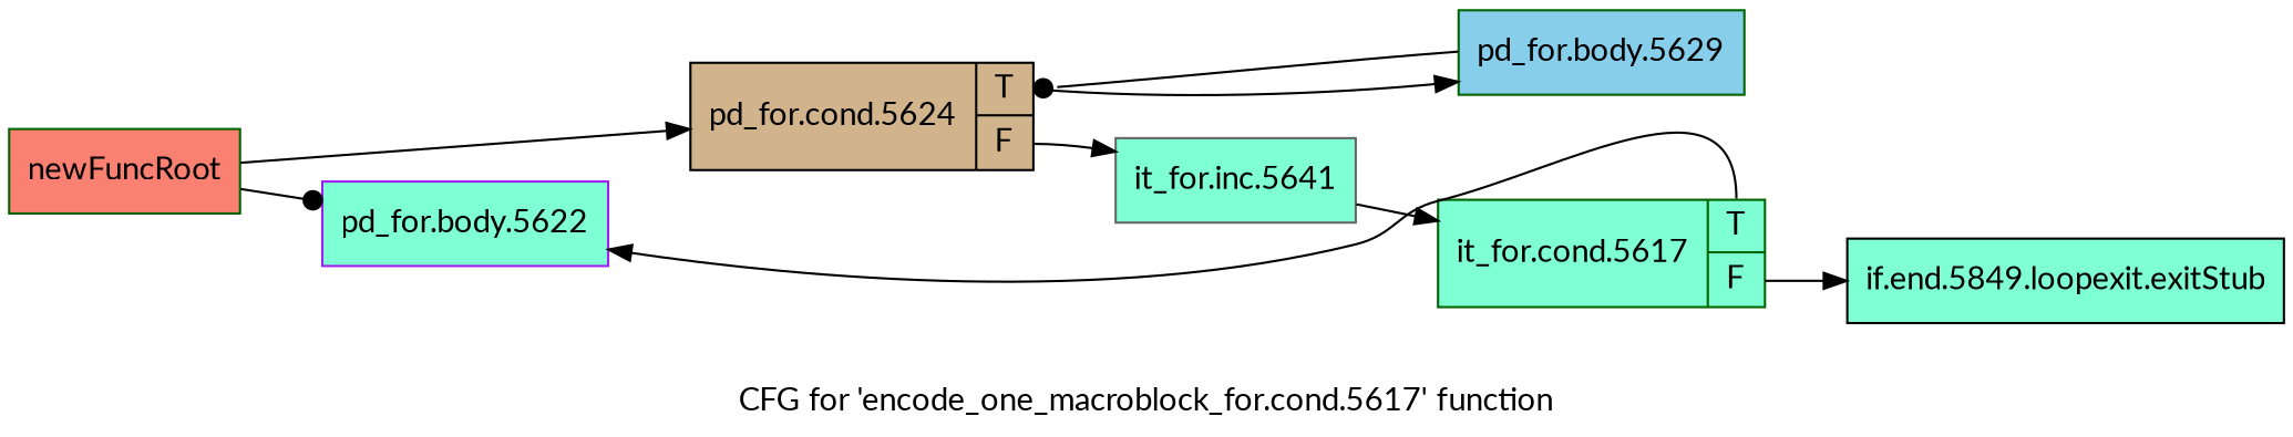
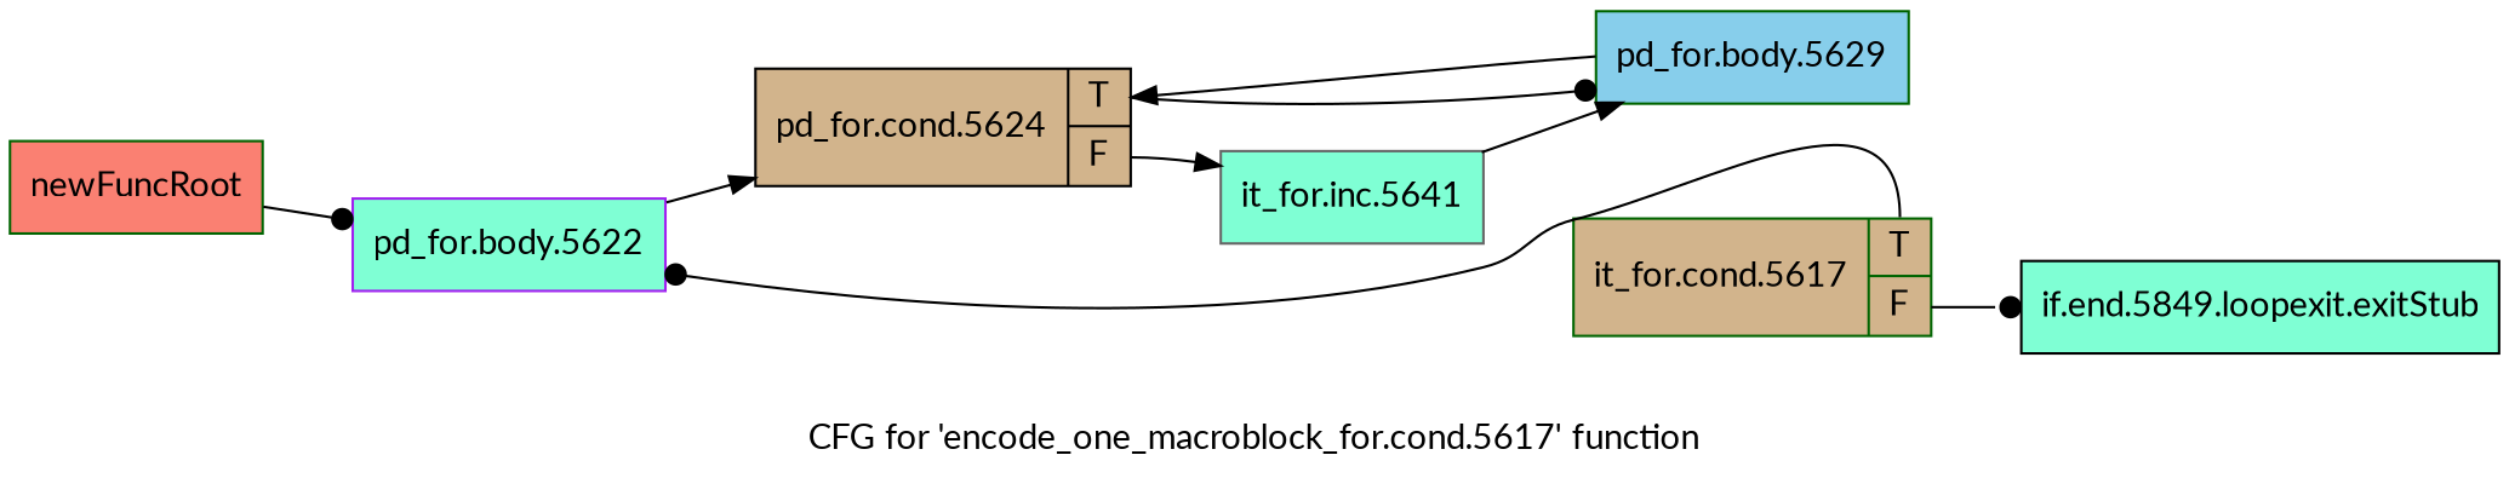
  digraph {
    fontname=Lato
    label="CFG for 'encode_one_macroblock_for.cond.5617' function"
    rankdir=LR
    node [color=darkgreen fillcolor=aquamarine fontname=Lato shape=record style=filled]
    edge [arrowhead=normal fontname=Lato]
    n1 [fillcolor=salmon label="{newFuncRoot}"]
    n2 [color=purple label="{pd_for.body.5622}"]
-   n3 [label="{it_for.cond.5617|{<s0>T|<s1>F}}"]
+   n3 [fillcolor=tan label="{it_for.cond.5617|{<s0>T|<s1>F}}"]
    n4 [color=black label="{if.end.5849.loopexit.exitStub}"]
    n5 [color=black fillcolor=tan label="{pd_for.cond.5624|{<s0>T|<s1>F}}"]
    n6 [fillcolor=skyblue label="{pd_for.body.5629}"]
    n7 [color=gray40 label="{it_for.inc.5641}"]
    n1 -> n2 [arrowhead=dot]
-   n1 -> n5
-   n3 -> n2 [tailport=s0]
-   n3 -> n4 [tailport=s1]
-   n5 -> n6 [tailport=s0]
+   n2 -> n5
+   n3 -> n2 [arrowhead=dot tailport=s0]
+   n3 -> n4 [arrowhead=dot tailport=s1]
+   n5 -> n6 [arrowhead=dot tailport=s0]
    n5 -> n7 [tailport=s1]
-   n6 -> n5 [arrowhead=dot]
-   n7 -> n3
+   n6 -> n5
+   n7 -> n6
  }
